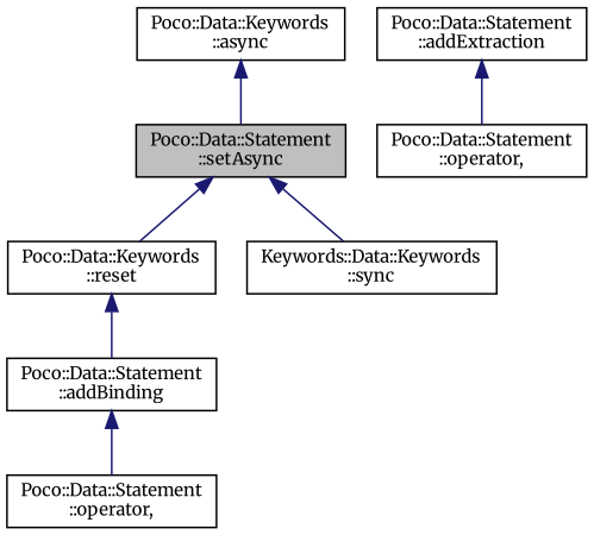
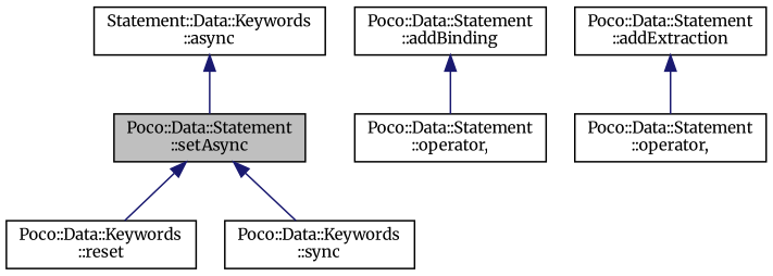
  digraph {
    fontname=Merriweather
    rankdir=TB
    node [color=black fillcolor=white fontname=Merriweather fontsize=10 shape=record style=filled]
    edge [color=midnightblue dir=back fontname=Merriweather fontsize=10 labelfontname=Helvetica labelfontsize=10 style=solid]
    n1 [fillcolor=grey75 fontcolor=black height=0.2 label="Poco::Data::Statement\l::setAsync" width=0.4]
    n2 [height=0.2 label="Poco::Data::Keywords\l::reset" width=0.4]
-   n3 [height=0.2 label="Keywords::Data::Keywords\l::sync" width=0.4]
-   n4 [height=0.2 label="Poco::Data::Keywords\l::async" width=0.4]
+   n3 [height=0.2 label="Poco::Data::Keywords\l::sync" width=0.4]
+   n4 [height=0.2 label="Statement::Data::Keywords\l::async" width=0.4]
    n5 [height=0.2 label="Poco::Data::Statement\l::addBinding" width=0.4]
    n6 [height=0.2 label="Poco::Data::Statement\l::operator," width=0.4]
    n7 [height=0.2 label="Poco::Data::Statement\l::addExtraction" width=0.4]
    n8 [height=0.2 label="Poco::Data::Statement\l::operator," width=0.4]
    n1 -> n2
    n1 -> n3
-   n2 -> n5
    n4 -> n1
    n5 -> n6
    n7 -> n8
  }
